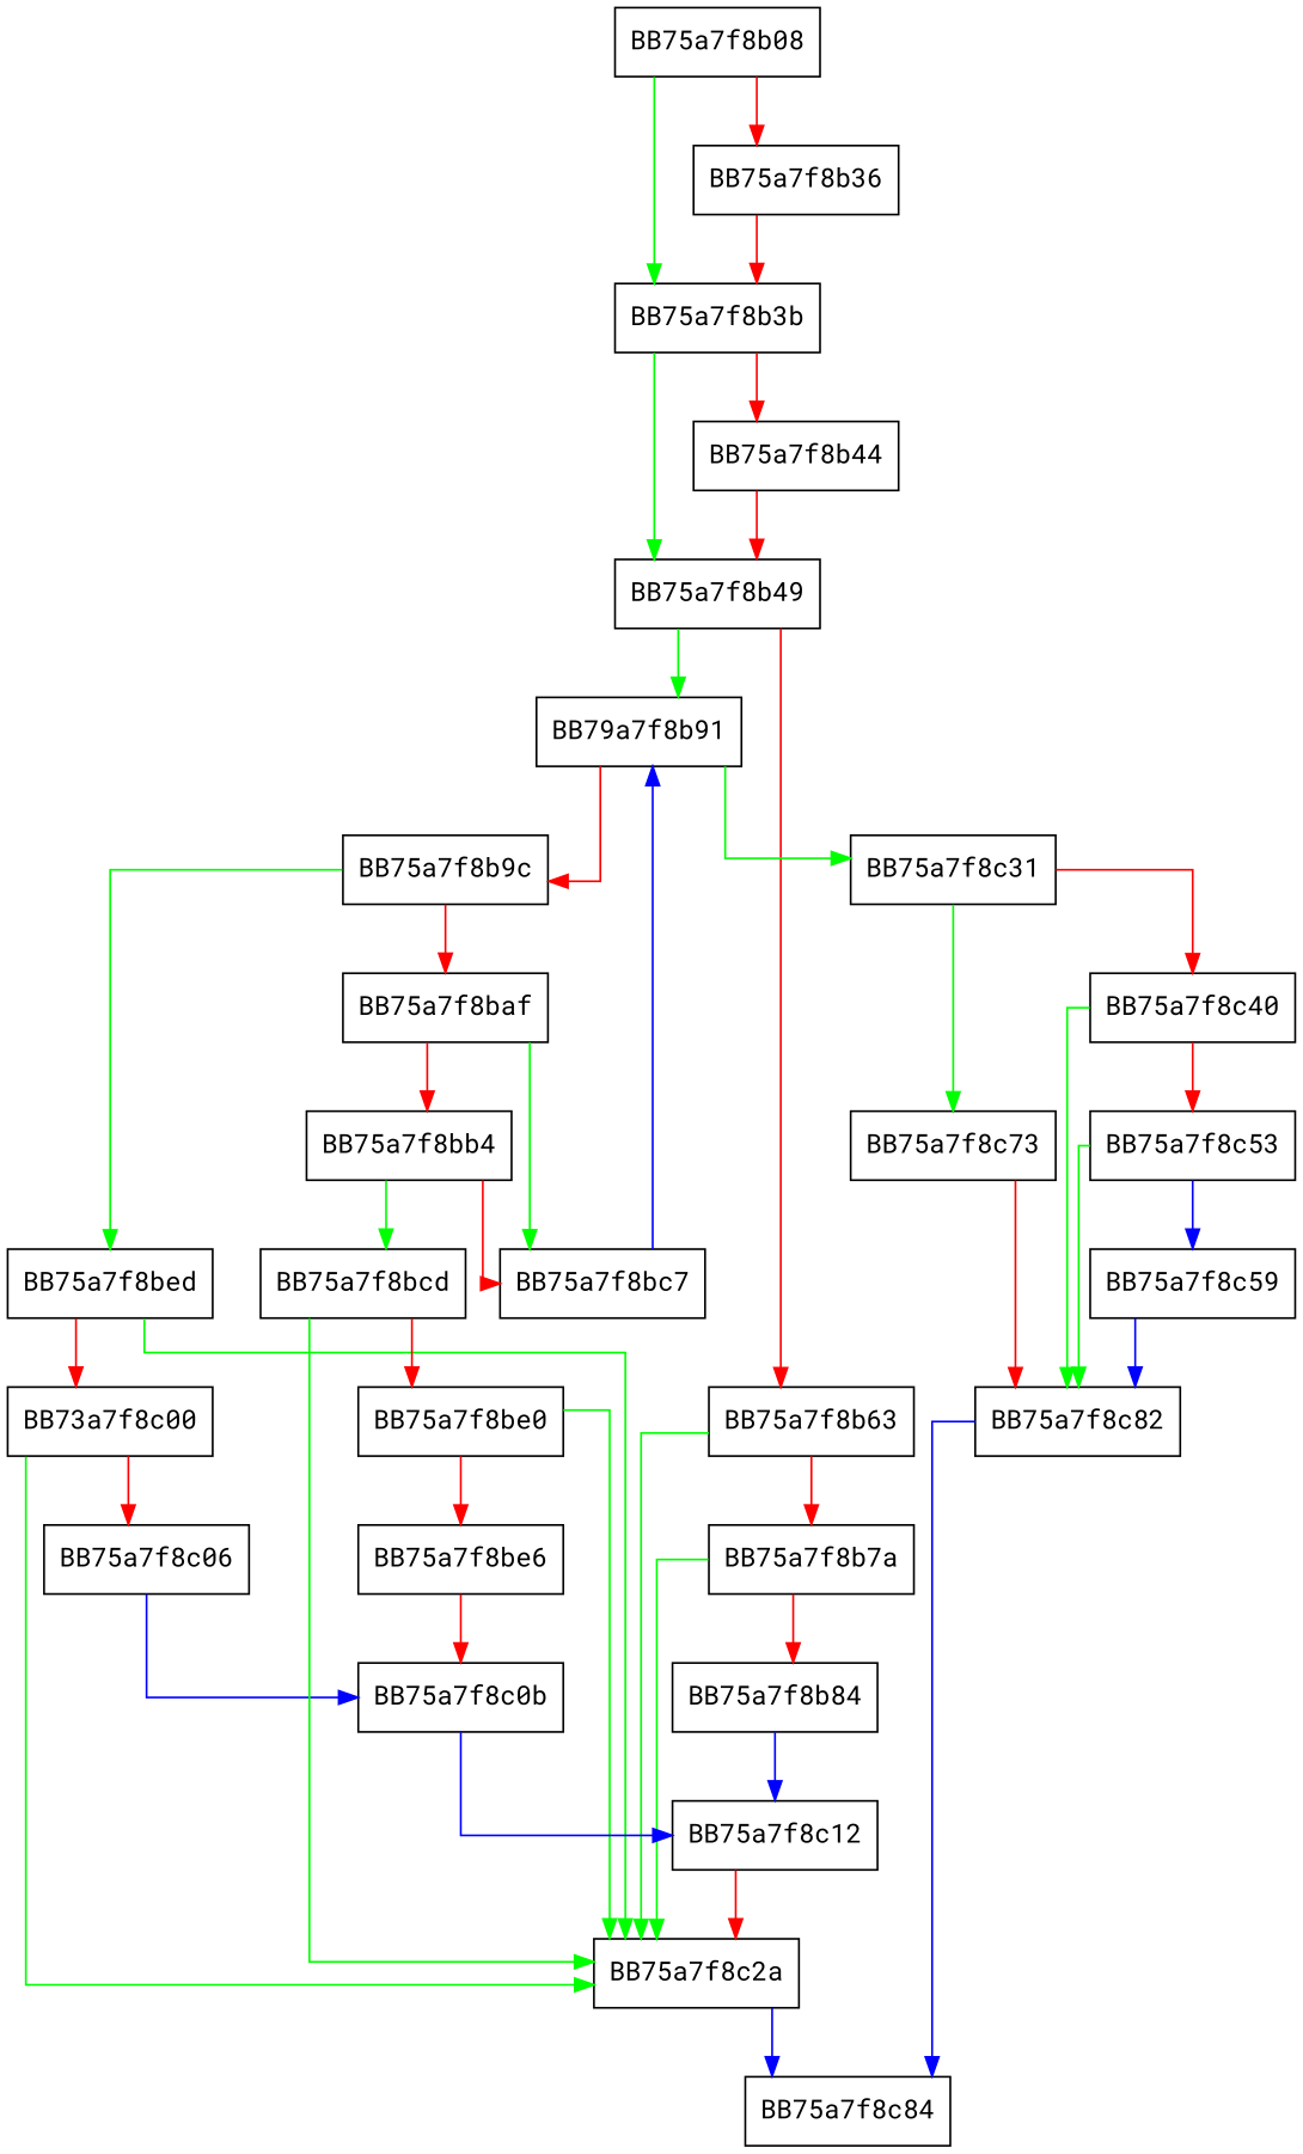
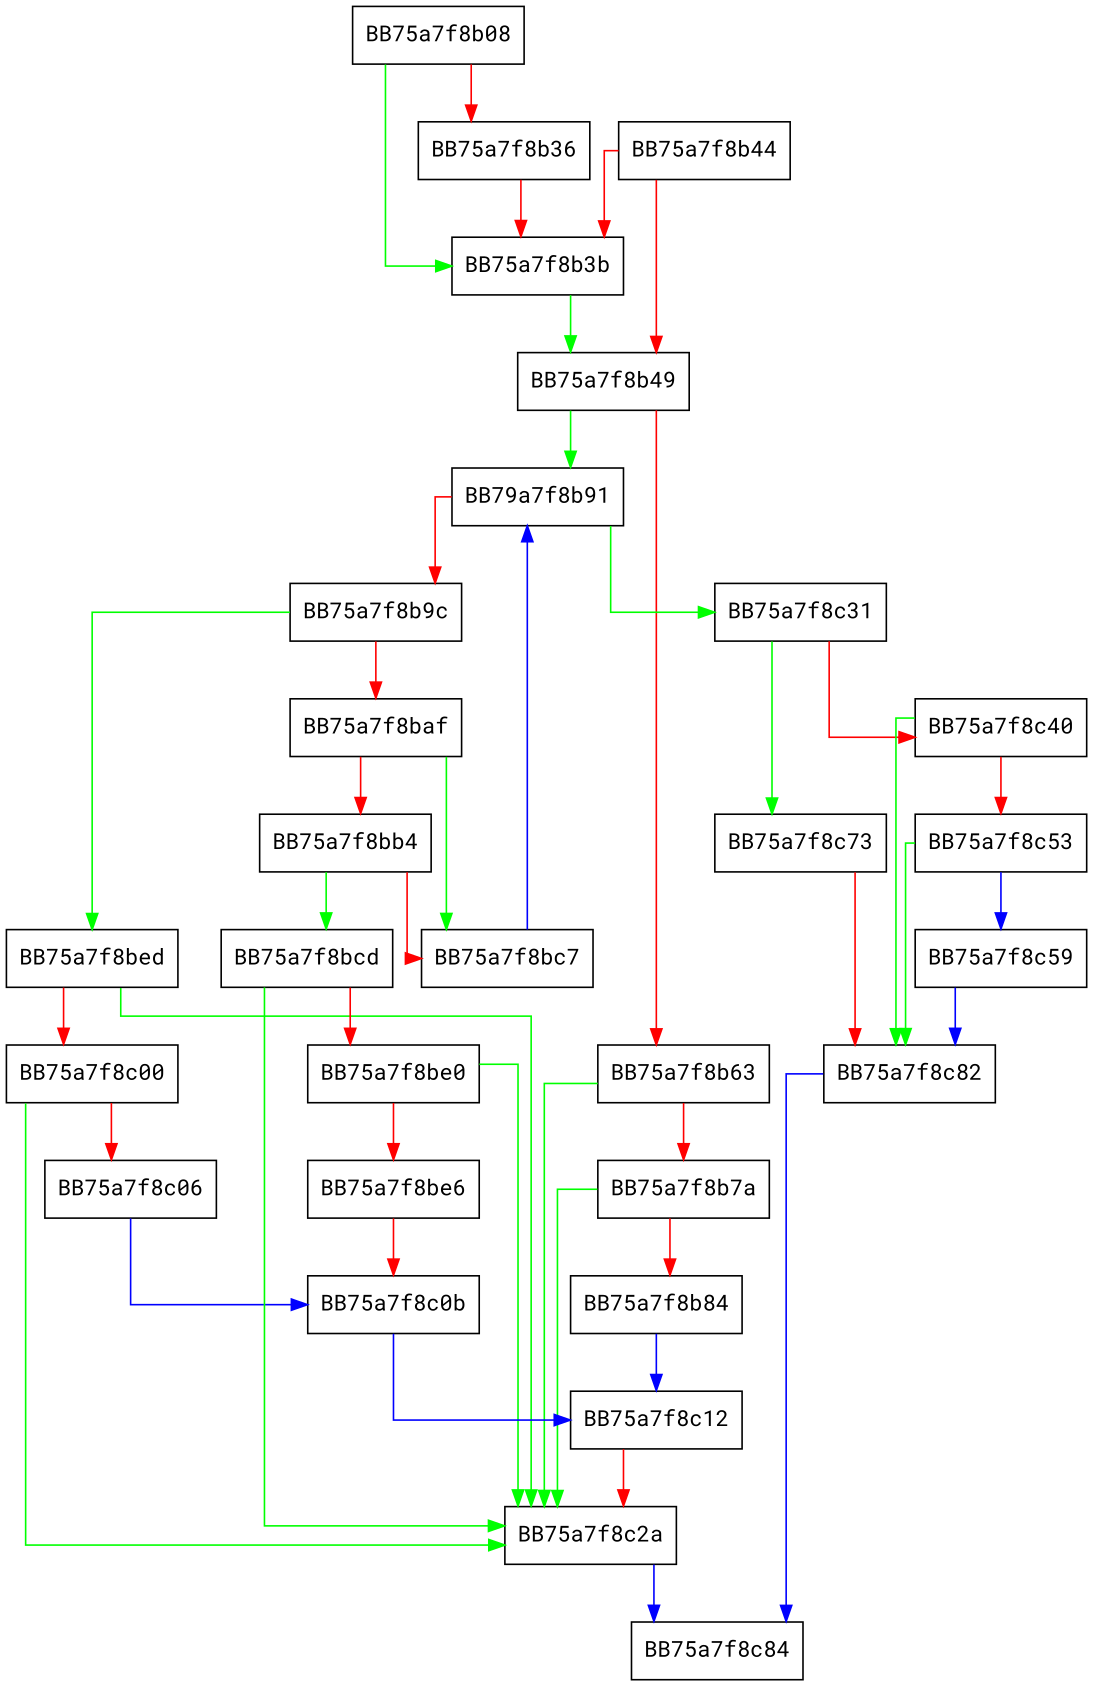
  digraph {
    fontname="Roboto Mono"
    splines=ortho
    node [fontname="Roboto Mono" shape=box]
    edge [color=red fontname="Roboto Mono"]
    BB75a7f8b08
    BB75a7f8b3b
    BB75a7f8b36
    BB75a7f8b49
    BB75a7f8b44
    n6 [label=BB79a7f8b91]
    BB75a7f8b63
    BB75a7f8c31
    BB75a7f8b9c
    BB75a7f8c2a
    BB75a7f8b7a
    BB75a7f8c73
    BB75a7f8c40
    BB75a7f8bed
    BB75a7f8baf
    BB75a7f8c84
    BB75a7f8b84
    BB75a7f8c12
    BB75a7f8c82
    BB75a7f8c53
-   BB75a7f8c00 [label=BB73a7f8c00]
+   BB75a7f8c00
    BB75a7f8bc7
    BB75a7f8bb4
    BB75a7f8c06
    BB75a7f8bcd
    BB75a7f8be0
    BB75a7f8be6
    BB75a7f8c0b
    BB75a7f8c59
    BB75a7f8b08 -> BB75a7f8b3b [color=green]
    BB75a7f8b08 -> BB75a7f8b36
    BB75a7f8b3b -> BB75a7f8b49 [color=green]
-   BB75a7f8b3b -> BB75a7f8b44
+   BB75a7f8b44 -> BB75a7f8b3b
    BB75a7f8b36 -> BB75a7f8b3b
    BB75a7f8b49 -> n6 [color=green]
    BB75a7f8b49 -> BB75a7f8b63
    BB75a7f8b44 -> BB75a7f8b49
    n6 -> BB75a7f8c31 [color=green]
    n6 -> BB75a7f8b9c
    BB75a7f8b63 -> BB75a7f8c2a [color=green]
    BB75a7f8b63 -> BB75a7f8b7a
    BB75a7f8c31 -> BB75a7f8c73 [color=green]
    BB75a7f8c31 -> BB75a7f8c40
    BB75a7f8b9c -> BB75a7f8bed [color=green]
    BB75a7f8b9c -> BB75a7f8baf
    BB75a7f8c2a -> BB75a7f8c84 [color=blue]
    BB75a7f8b7a -> BB75a7f8c2a [color=green]
    BB75a7f8b7a -> BB75a7f8b84
    BB75a7f8c73 -> BB75a7f8c82
    BB75a7f8c40 -> BB75a7f8c82 [color=green]
    BB75a7f8c40 -> BB75a7f8c53
    BB75a7f8bed -> BB75a7f8c2a [color=green]
    BB75a7f8bed -> BB75a7f8c00
    BB75a7f8baf -> BB75a7f8bc7 [color=green]
    BB75a7f8baf -> BB75a7f8bb4
    BB75a7f8b84 -> BB75a7f8c12 [color=blue]
    BB75a7f8c12 -> BB75a7f8c2a
    BB75a7f8c82 -> BB75a7f8c84 [color=blue]
    BB75a7f8c53 -> BB75a7f8c82 [color=green]
    BB75a7f8c53 -> BB75a7f8c59 [color=blue]
    BB75a7f8c00 -> BB75a7f8c2a [color=green]
    BB75a7f8c00 -> BB75a7f8c06
    BB75a7f8bc7 -> n6 [color=blue]
    BB75a7f8bb4 -> BB75a7f8bc7
    BB75a7f8bb4 -> BB75a7f8bcd [color=green]
    BB75a7f8c06 -> BB75a7f8c0b [color=blue]
    BB75a7f8bcd -> BB75a7f8c2a [color=green]
    BB75a7f8bcd -> BB75a7f8be0
    BB75a7f8be0 -> BB75a7f8c2a [color=green]
    BB75a7f8be0 -> BB75a7f8be6
    BB75a7f8be6 -> BB75a7f8c0b
    BB75a7f8c0b -> BB75a7f8c12 [color=blue]
    BB75a7f8c59 -> BB75a7f8c82 [color=blue]
  }
